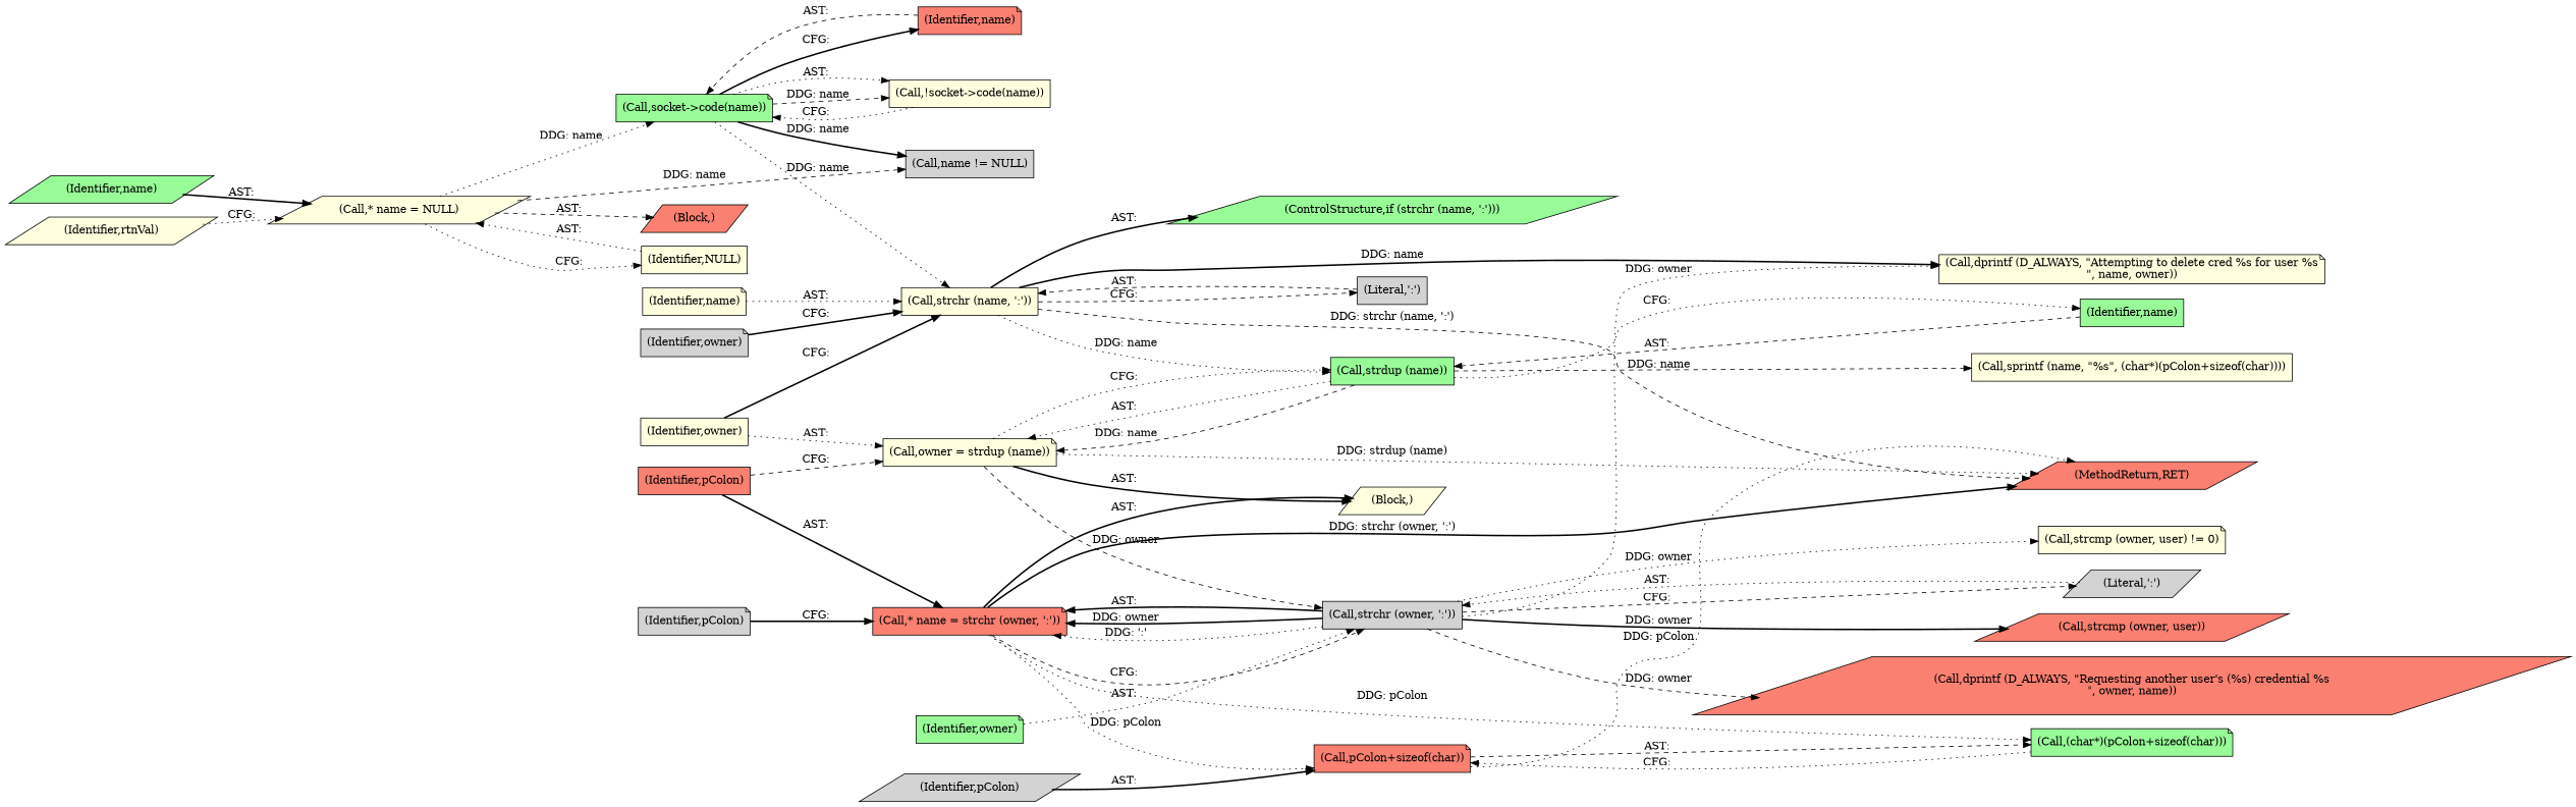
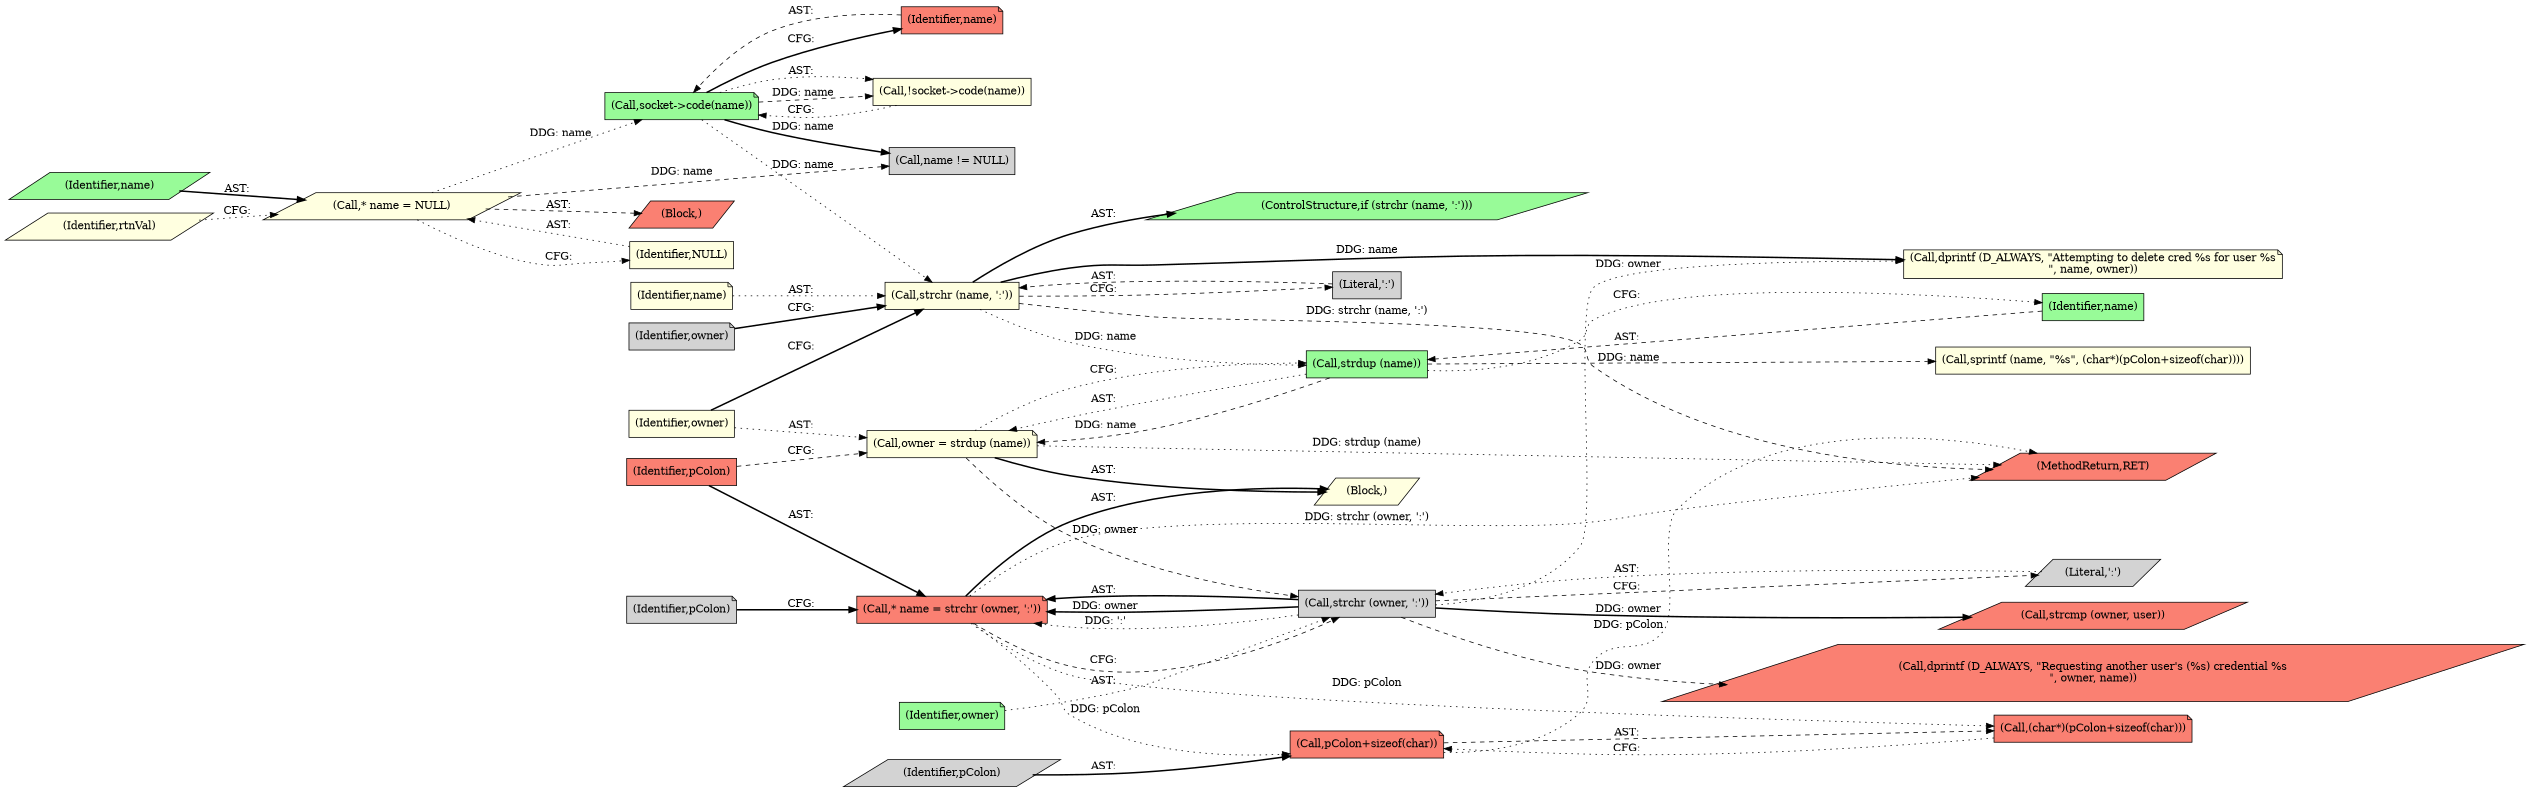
  digraph {
    rankdir=LR
    node [fillcolor=lightyellow shape=note style=filled]
    edge [style=dotted]
    n1 [fillcolor=salmon label="(Call,pColon+sizeof(char))"]
-   n2 [fillcolor=palegreen label="(Call,(char*)(pColon+sizeof(char)))"]
+   n2 [fillcolor=salmon label="(Call,(char*)(pColon+sizeof(char)))"]
    n3 [fillcolor=salmon label="(MethodReturn,RET)" shape=parallelogram]
    n4 [fillcolor=salmon label="(Call,* name = strchr (owner, ':'))"]
    n5 [fillcolor=lightgrey label="(Call,strchr (owner, ':'))" shape=box]
    n6 [label="(Block,)" shape=parallelogram]
    n7 [fillcolor=lightgrey label="(Literal,':')" shape=parallelogram]
    n8 [fillcolor=salmon label="(Call,dprintf (D_ALWAYS, \"Requesting another user's (%s) credential %s\n\", owner, name))" shape=parallelogram]
    n9 [fillcolor=salmon label="(Call,strcmp (owner, user))" shape=parallelogram]
-   n10 [label="(Call,strcmp (owner, user) != 0)"]
    n11 [label="(Call,dprintf (D_ALWAYS, \"Attempting to delete cred %s for user %s\n\", name, owner))"]
    n12 [label="(Call,owner = strdup (name))"]
    n13 [fillcolor=palegreen label="(Call,strdup (name))" shape=box]
    n14 [fillcolor=palegreen label="(Identifier,name)" shape=box]
    n15 [label="(Call,sprintf (name, \"%s\", (char*)(pColon+sizeof(char))))" shape=box]
    n16 [label="(Call,strchr (name, ':'))" shape=box]
    n17 [fillcolor=palegreen label="(ControlStructure,if (strchr (name, ':')))" shape=parallelogram]
    n18 [fillcolor=lightgrey label="(Literal,':')" shape=box]
    n19 [fillcolor=palegreen label="(Call,socket->code(name))"]
    n20 [fillcolor=salmon label="(Identifier,name)"]
    n21 [label="(Call,!socket->code(name))" shape=box]
    n22 [fillcolor=lightgrey label="(Call,name != NULL)" shape=box]
    n23 [label="(Call,* name = NULL)" shape=parallelogram]
    n24 [fillcolor=salmon label="(Block,)" shape=parallelogram]
    n25 [label="(Identifier,NULL)" shape=box]
    n26 [fillcolor=palegreen label="(Identifier,name)" shape=parallelogram]
    n27 [fillcolor=lightgrey label="(Identifier,pColon)" shape=parallelogram]
    n28 [label="(Identifier,name)"]
    n29 [label="(Identifier,rtnVal)" shape=parallelogram]
    n30 [label="(Identifier,owner)" shape=box]
    n31 [fillcolor=salmon label="(Identifier,pColon)" shape=box]
    n32 [fillcolor=lightgrey label="(Identifier,owner)"]
    n33 [fillcolor=palegreen label="(Identifier,owner)"]
    n34 [fillcolor=lightgrey label="(Identifier,pColon)"]
    n1 -> n2 [label="AST: " style=dashed]
    n1 -> n3 [label="DDG: pColon"]
    n2 -> n1 [label="CFG: "]
    n4 -> n1 [label="DDG: pColon"]
    n4 -> n2 [label="DDG: pColon"]
-   n4 -> n3 [label="DDG: strchr (owner, ':')" style=bold]
+   n4 -> n3 [label="DDG: strchr (owner, ':')"]
    n4 -> n5 [label="CFG: " style=dashed]
    n4 -> n6 [label="AST: " style=bold]
    n5 -> n4 [label="AST: " style=bold]
    n5 -> n4 [label="DDG: owner" style=bold]
    n5 -> n4 [label="DDG: ':'"]
    n5 -> n7 [label="CFG: " style=dashed]
    n5 -> n8 [label="DDG: owner" style=dashed]
    n5 -> n9 [label="DDG: owner" style=bold]
-   n5 -> n10 [label="DDG: owner"]
    n5 -> n11 [label="DDG: owner"]
    n7 -> n5 [label="AST: "]
    n12 -> n3 [label="DDG: strdup (name)"]
    n12 -> n5 [label="DDG: owner" style=dashed]
    n12 -> n6 [label="AST: " style=bold]
    n12 -> n13 [label="CFG: "]
    n13 -> n12 [label="AST: "]
    n13 -> n12 [label="DDG: name" style=dashed]
    n13 -> n14 [label="CFG: "]
    n13 -> n15 [label="DDG: name" style=dashed]
    n14 -> n13 [label="AST: " style=dashed]
    n16 -> n3 [label="DDG: strchr (name, ':')" style=dashed]
    n16 -> n11 [label="DDG: name" style=bold]
    n16 -> n13 [label="DDG: name"]
    n16 -> n17 [label="AST: " style=bold]
    n16 -> n18 [label="CFG: " style=dashed]
    n18 -> n16 [label="AST: " style=dashed]
    n19 -> n16 [label="DDG: name"]
    n19 -> n20 [label="CFG: " style=bold]
    n19 -> n21 [label="AST: "]
    n19 -> n21 [label="DDG: name" style=dashed]
    n19 -> n22 [label="DDG: name" style=bold]
    n20 -> n19 [label="AST: " style=dashed]
    n21 -> n19 [label="CFG: "]
    n23 -> n19 [label="DDG: name"]
    n23 -> n22 [label="DDG: name" style=dashed]
    n23 -> n24 [label="AST: " style=dashed]
    n23 -> n25 [label="CFG: "]
    n25 -> n23 [label="AST: "]
    n26 -> n23 [label="AST: " style=bold]
    n27 -> n1 [label="AST: " style=bold]
    n28 -> n16 [label="AST: "]
    n29 -> n23 [label="CFG: "]
    n30 -> n12 [label="AST: "]
    n30 -> n16 [label="CFG: " style=bold]
    n31 -> n4 [label="AST: " style=bold]
    n31 -> n12 [label="CFG: " style=dashed]
    n32 -> n16 [label="CFG: " style=bold]
    n33 -> n5 [label="AST: "]
    n34 -> n4 [label="CFG: " style=bold]
  }
